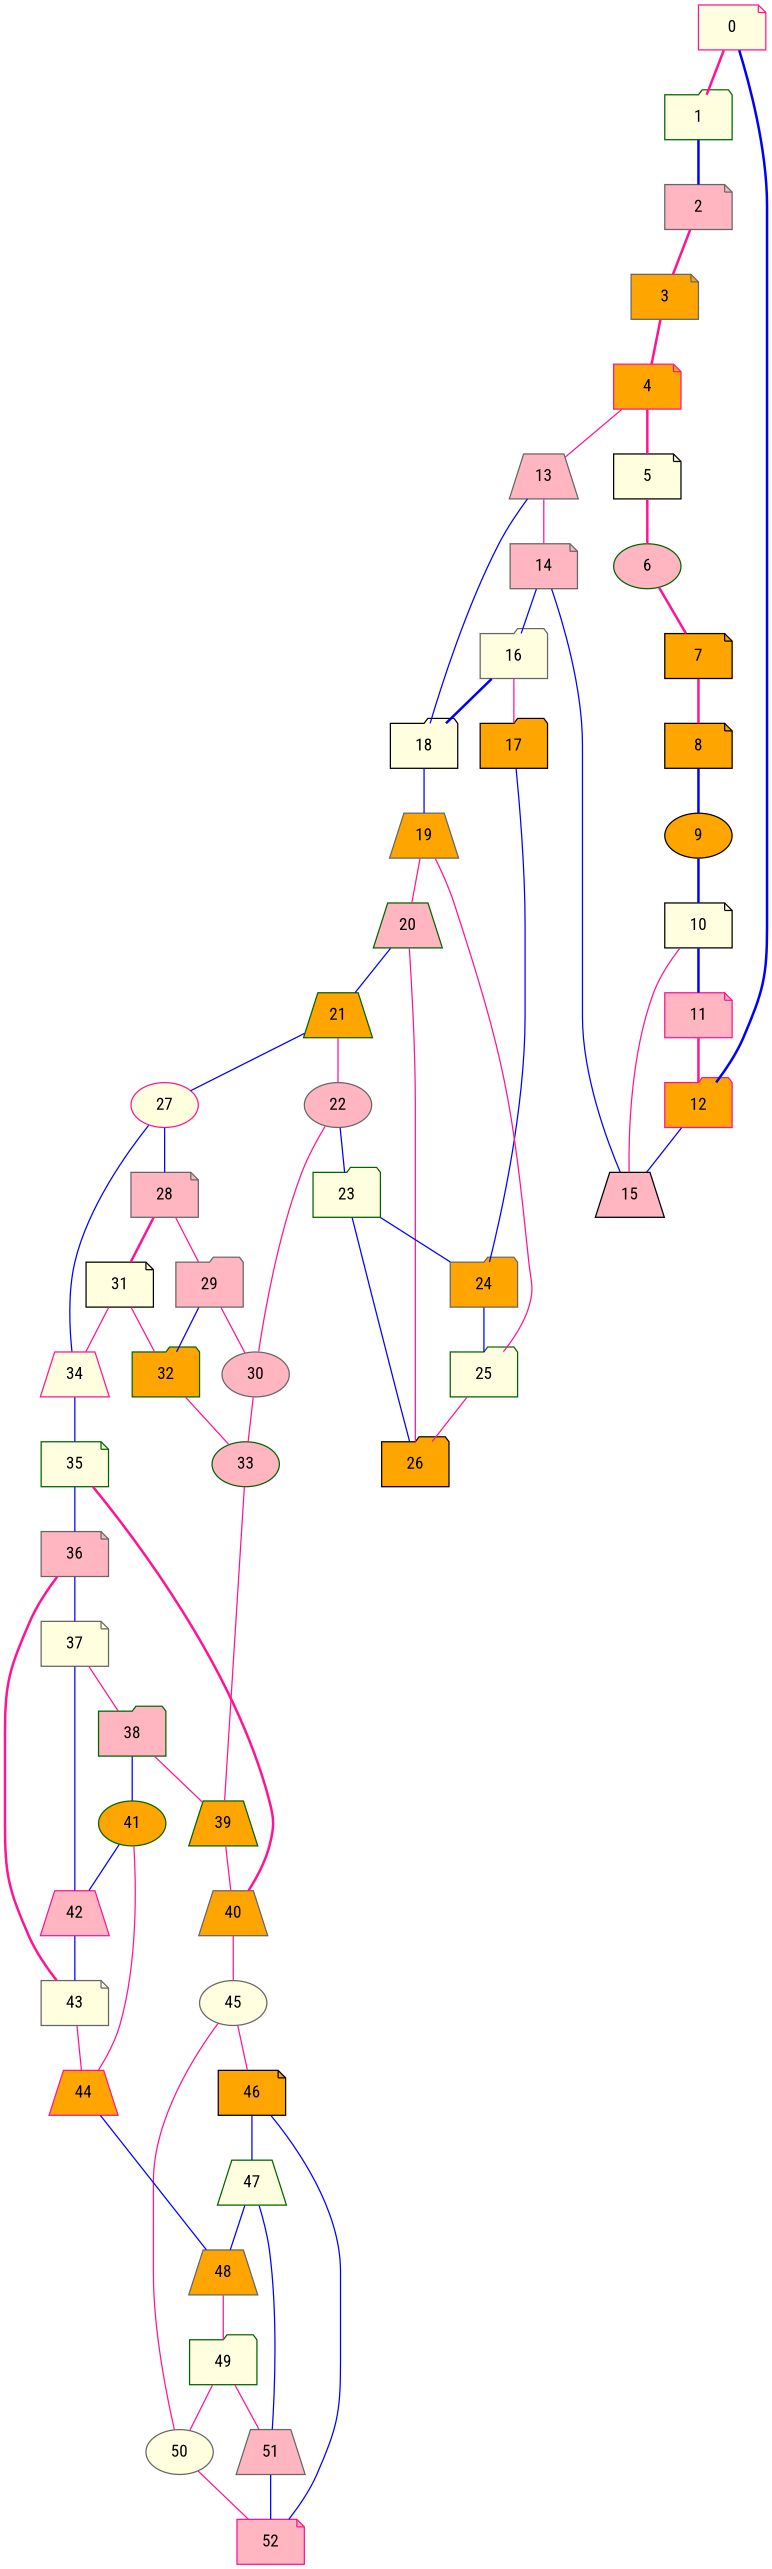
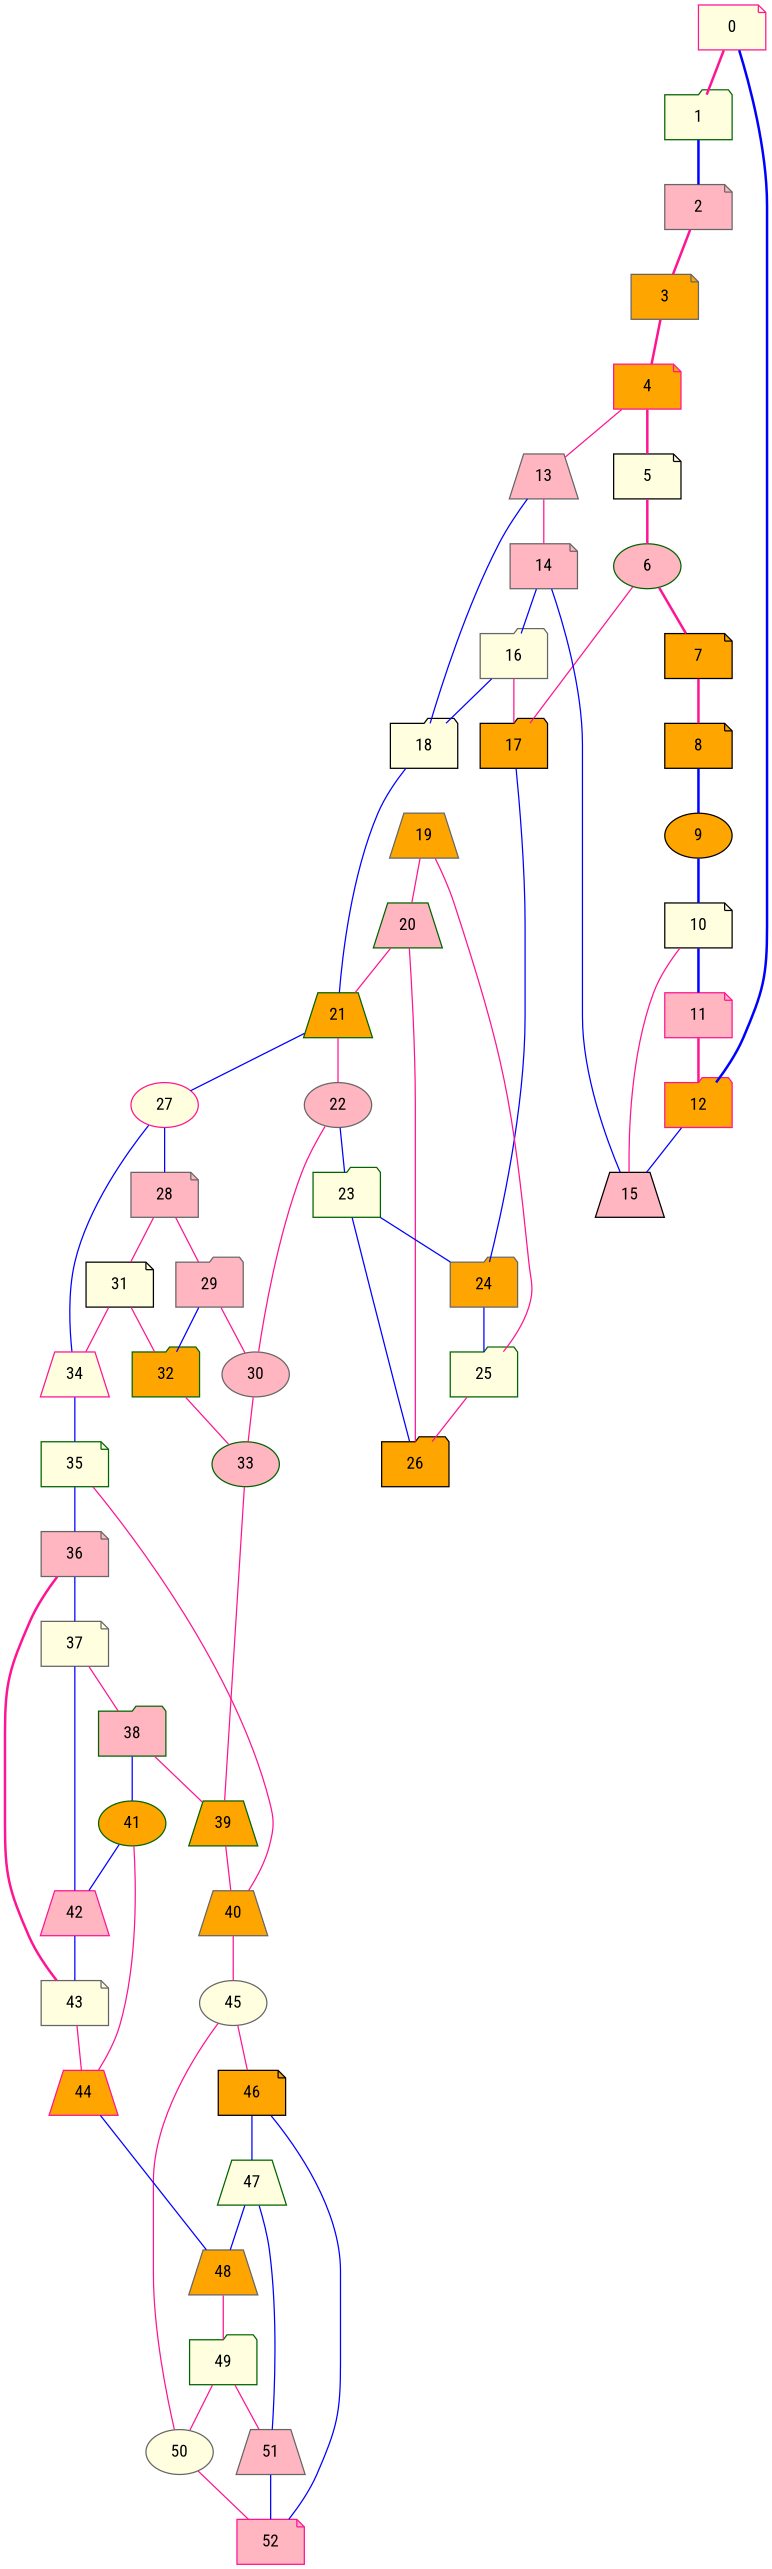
  graph {
    fontname="Roboto Condensed"
    node [color=gray40 fillcolor=lightyellow fontname="Roboto Condensed" shape=note style=filled]
    edge [color=deeppink fontname="Roboto Condensed"]
    0 [color=deeppink]
    1 [color=darkgreen shape=folder]
    12 [color=deeppink fillcolor=orange shape=folder]
    2 [fillcolor=lightpink]
    15 [color=black fillcolor=lightpink shape=trapezium]
    3 [fillcolor=orange]
    4 [color=deeppink fillcolor=orange]
    5 [color=black]
    13 [fillcolor=lightpink shape=trapezium]
    6 [color=darkgreen fillcolor=lightpink shape=ellipse]
    14 [fillcolor=lightpink]
    18 [color=black shape=folder]
    7 [color=black fillcolor=orange]
    17 [color=black fillcolor=orange shape=folder]
    16 [shape=folder]
    19 [fillcolor=orange shape=trapezium]
    8 [color=black fillcolor=orange]
    24 [fillcolor=orange shape=folder]
    9 [color=black fillcolor=orange shape=ellipse]
    25 [color=darkgreen shape=folder]
    10 [color=black]
    11 [color=deeppink fillcolor=lightpink]
    20 [color=darkgreen fillcolor=lightpink shape=trapezium]
    26 [color=black fillcolor=orange shape=folder]
    21 [color=darkgreen fillcolor=orange shape=trapezium]
    22 [fillcolor=lightpink shape=ellipse]
    27 [color=deeppink shape=ellipse]
    23 [color=darkgreen shape=folder]
    30 [fillcolor=lightpink shape=ellipse]
    28 [fillcolor=lightpink]
    34 [color=deeppink shape=trapezium]
    33 [color=darkgreen fillcolor=lightpink shape=ellipse]
    29 [fillcolor=lightpink shape=folder]
    31 [color=black]
    35 [color=darkgreen]
    39 [color=darkgreen fillcolor=orange shape=trapezium]
    32 [color=darkgreen fillcolor=orange shape=folder]
    40 [fillcolor=orange shape=trapezium]
    36 [fillcolor=lightpink]
    45 [shape=ellipse]
    37
    43
    38 [color=darkgreen fillcolor=lightpink shape=folder]
    42 [color=deeppink fillcolor=lightpink shape=trapezium]
    44 [color=deeppink fillcolor=orange shape=trapezium]
    46 [color=black fillcolor=orange]
    50 [shape=ellipse]
    41 [color=darkgreen fillcolor=orange shape=ellipse]
    48 [fillcolor=orange shape=trapezium]
    47 [color=darkgreen shape=trapezium]
    52 [color=deeppink fillcolor=lightpink]
    49 [color=darkgreen shape=folder]
    51 [fillcolor=lightpink shape=trapezium]
    0 -- 1 [style=bold]
    0 -- 12 [color=blue style=bold]
    1 -- 2 [color=blue style=bold]
    12 -- 15 [color=blue]
    2 -- 3 [style=bold]
    3 -- 4 [style=bold]
    4 -- 5 [style=bold]
    4 -- 13
    5 -- 6 [style=bold]
    13 -- 14
    13 -- 18 [color=blue]
    6 -- 7 [style=bold]
+   6 -- 17
    14 -- 15 [color=blue]
    14 -- 16 [color=blue]
-   18 -- 19 [color=blue]
+   18 -- 21 [color=blue]
    7 -- 8 [style=bold]
    17 -- 24 [color=blue]
-   16 -- 18 [color=blue style=bold]
+   16 -- 18 [color=blue]
    16 -- 17
    19 -- 25
    19 -- 20
    8 -- 9 [color=blue style=bold]
    24 -- 25 [color=blue]
    9 -- 10 [color=blue style=bold]
    25 -- 26
    10 -- 15
    10 -- 11 [color=blue style=bold]
    11 -- 12 [style=bold]
    20 -- 26
-   20 -- 21 [color=blue]
+   20 -- 21
    21 -- 22
    21 -- 27 [color=blue]
    22 -- 23 [color=blue]
    22 -- 30
    27 -- 28 [color=blue]
    27 -- 34 [color=blue]
    23 -- 24 [color=blue]
    23 -- 26 [color=blue]
    30 -- 33
    28 -- 29
-   28 -- 31 [style=bold]
+   28 -- 31
    34 -- 35 [color=blue]
    33 -- 39
    29 -- 30
    29 -- 32 [color=blue]
    31 -- 34
    31 -- 32
-   35 -- 40 [style=bold]
+   35 -- 40
    35 -- 36 [color=blue]
    39 -- 40
    32 -- 33
    40 -- 45
    36 -- 37 [color=blue]
    36 -- 43 [style=bold]
    45 -- 46
    45 -- 50
    37 -- 38
    37 -- 42 [color=blue]
    43 -- 44
    38 -- 39
    38 -- 41 [color=blue]
    42 -- 43 [color=blue]
    44 -- 48 [color=blue]
    46 -- 47 [color=blue]
    46 -- 52 [color=blue]
    50 -- 52
    41 -- 42 [color=blue]
    41 -- 44
    48 -- 49
    47 -- 48 [color=blue]
    47 -- 51 [color=blue]
    49 -- 50
    49 -- 51
    51 -- 52 [color=blue]
  }
